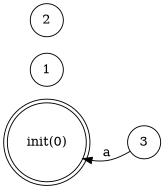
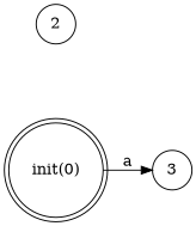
  digraph {
    rankdir=LR
    node [shape=circle]
    n1 [label="init(0)" shape=doublecircle]
    3
-   1
    2
-   3 -> n1 [label=a]
+   n1 -> 3 [label=a]
  }
